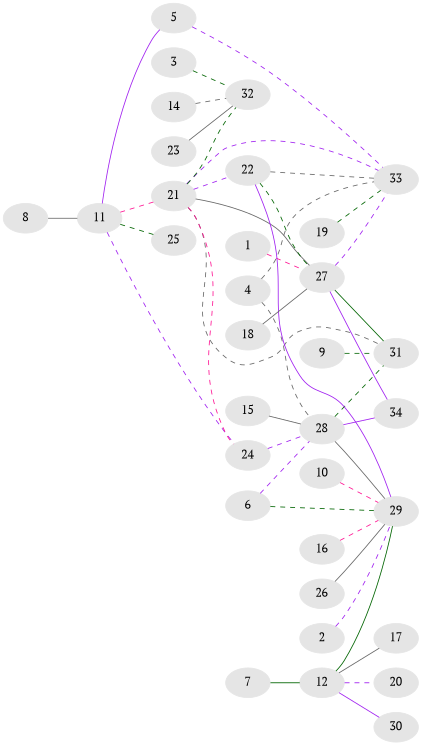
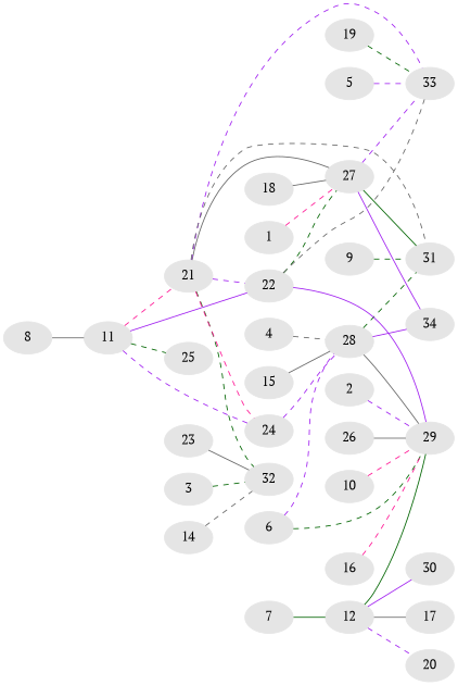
  graph {
    fontname="PT Serif"
    rankdir=LR
    node [color=gray90 fontname="PT Serif" style=filled]
    edge [color=purple fontname="PT Serif" style=dashed weight=1.0]
    1
    27
    33
    31
    34
    2
    29
    3
    32
    4
    28
    5
    6
    7
    12
    17
    20
    30
    8
    11
    21
    22
    24
    25
    9
    10
    14
    15
    16
    18
    19
    23
    26
    1 -- 27 [color=deeppink]
    27 -- 33
    27 -- 31 [color=darkgreen style=solid]
    27 -- 34 [style=solid]
    2 -- 29
    3 -- 32 [color=darkgreen]
-   4 -- 33 [color=gray40]
    4 -- 28 [color=gray40]
    28 -- 31 [color=darkgreen weight=2.0]
    28 -- 34 [style=solid]
    28 -- 29 [color=gray40 style=solid]
    5 -- 33
    6 -- 29 [color=darkgreen]
    6 -- 28
    7 -- 12 [color=darkgreen style=solid]
    12 -- 29 [color=darkgreen style=solid]
    12 -- 17 [color=gray40 style=solid]
    12 -- 20
    12 -- 30 [style=solid]
    8 -- 11 [color=gray40 style=solid]
    11 -- 21 [color=deeppink]
-   11 -- 5 [style=solid]
+   11 -- 22 [style=solid]
    11 -- 24
    11 -- 25 [color=darkgreen]
    21 -- 27 [color=gray40 style=solid]
    21 -- 33
    21 -- 31 [color=gray40]
    21 -- 32 [color=darkgreen weight=2.0]
    21 -- 22
    21 -- 24 [color=deeppink]
    22 -- 27 [color=darkgreen]
    22 -- 33 [color=gray40]
    22 -- 29 [style=solid weight=2.0]
    24 -- 28
    9 -- 31 [color=darkgreen]
    10 -- 29 [color=deeppink]
    14 -- 32 [color=gray40]
    15 -- 28 [color=gray40 style=solid]
    16 -- 29 [color=deeppink]
    18 -- 27 [color=gray40 style=solid]
    19 -- 33 [color=darkgreen]
    23 -- 32 [color=gray40 style=solid]
    26 -- 29 [color=gray40 style=solid]
  }
